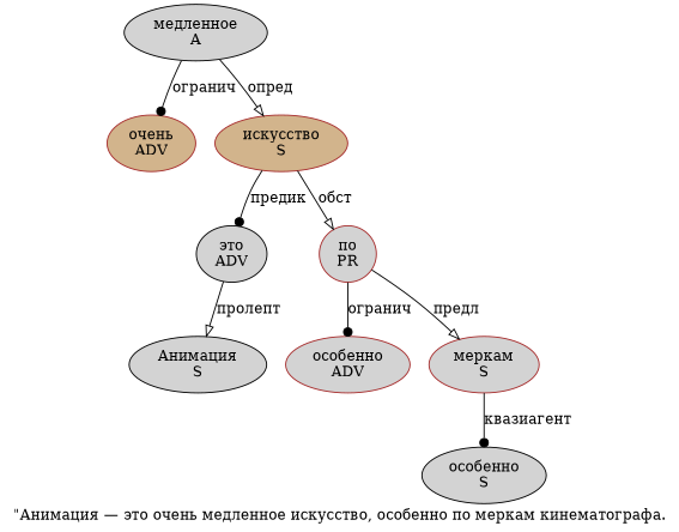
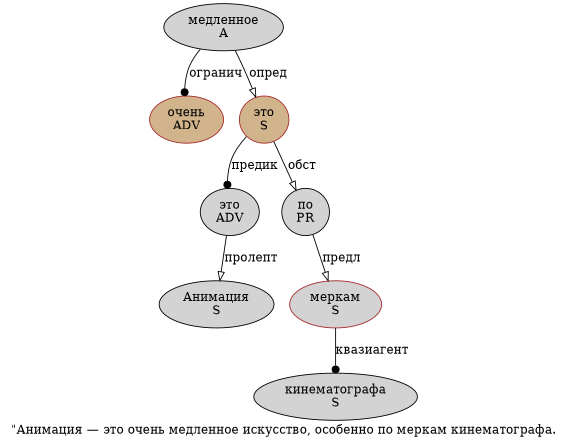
  digraph {
    label="\"Анимация — это очень медленное искусство, особенно по меркам кинематографа."
    node [color=brown fillcolor=lightgrey penwidth=1 shape=ellipse style=filled]
    edge [arrowhead=onormal]
    n1 [color=black label="Анимация\nS"]
    n2 [color=black label="это\nADV"]
    n3 [fillcolor=tan label="очень\nADV"]
    n4 [color=black label="медленное\nA"]
-   n5 [fillcolor=tan label="искусство\nS"]
-   n6 [label="по\nPR"]
-   n7 [label="особенно\nADV"]
+   n5 [fillcolor=tan label="это\nS"]
+   n6 [color=black label="по\nPR"]
    n8 [label="меркам\nS"]
-   n9 [color=black label="особенно\nS"]
+   n9 [color=black label="кинематографа\nS"]
    n2 -> n1 [label="пролепт"]
    n4 -> n3 [arrowhead=dot label="огранич"]
    n4 -> n5 [label="опред"]
    n5 -> n2 [arrowhead=dot label="предик"]
    n5 -> n6 [label="обст"]
-   n6 -> n7 [arrowhead=dot label="огранич"]
    n6 -> n8 [label="предл"]
    n8 -> n9 [arrowhead=dot label="квазиагент"]
  }
